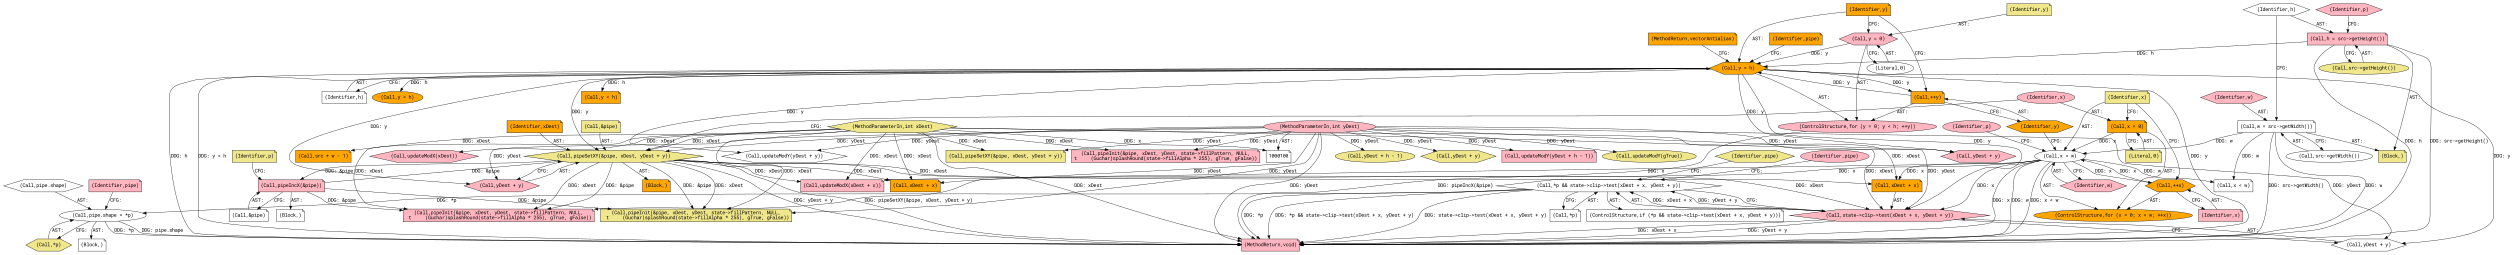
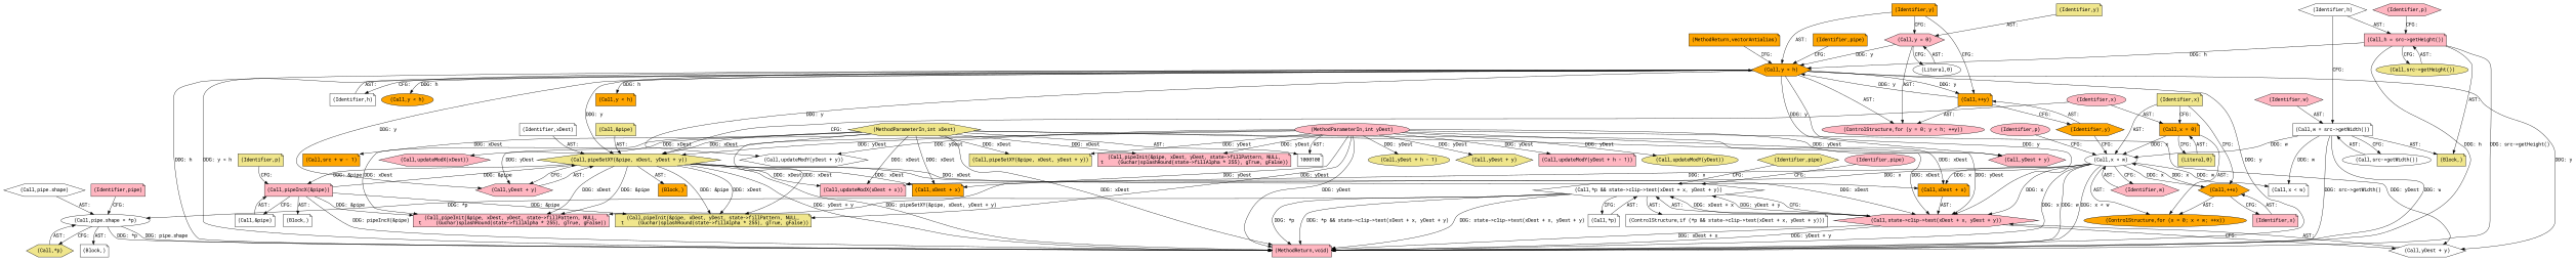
  digraph {
    fontname="Roboto Mono"
    node [fillcolor=lightpink fontname="Roboto Mono" shape=note style=filled]
    edge [fontname="Roboto Mono"]
    n1 [fillcolor=white label="(Call,*p && state->clip->test(xDest + x, yDest + y))" shape=hexagon]
    n2 [label="(Call,state->clip->test(xDest + x, yDest + y))" shape=hexagon]
    n3 [fillcolor=white label="(Call,pipe.shape = *p)" shape=ellipse]
    n4 [label="(MethodReturn,void)"]
    n5 [fillcolor=white label="(Call,*p)"]
    n6 [fillcolor=white label="(ControlStructure,if (*p && state->clip->test(xDest + x, yDest + y)))"]
    n7 [fillcolor=white label="(Call,yDest + y)" shape=hexagon]
    n8 [fillcolor=white label="(Block,)"]
    n9 [fillcolor=khaki label="(Call,*p)" shape=hexagon]
    n10 [fillcolor=khaki label="(Call,pipeSetXY(&pipe, xDest, yDest + y))" shape=hexagon]
    n11 [label="(Call,pipeIncX(&pipe))"]
    n12 [fillcolor=khaki label="(Call,pipeInit(&pipe, xDest, yDest, state->fillPattern, NULL,\n \t     (Guchar)splashRound(state->fillAlpha * 255), gTrue, gFalse))"]
    n13 [fillcolor=orange label="(Block,)"]
    n14 [label="(Call,updateModX(xDest + x))"]
    n15 [fillcolor=orange label="(Call,xDest + x)"]
    n16 [label="(Call,pipeInit(&pipe, xDest, yDest, state->fillPattern, NULL,\n \t     (Guchar)splashRound(state->fillAlpha * 255), gTrue, gFalse))"]
    n17 [label="(Call,yDest + y)" shape=hexagon]
    n18 [fillcolor=orange label="(Call,xDest + x)"]
    n19 [fillcolor=white label="(Block,)"]
    n20 [fillcolor=white label="(Call,&pipe)"]
    n21 [fillcolor=khaki label="(MethodParameterIn,int xDest)" shape=hexagon]
    n22 [fillcolor=orange label="(Call,src + w - 1)"]
    n23 [label="(Call,updateModX(xDest))" shape=hexagon]
    n24 [fillcolor=khaki label="(Call,pipeSetXY(&pipe, xDest, yDest + y))"]
    n25 [label="(Call,pipeInit(&pipe, xDest, yDest, state->fillPattern, NULL,\n\t     (Guchar)splashRound(state->fillAlpha * 255), gTrue, gFalse))"]
    1000100 [fillcolor=white]
    n27 [label="(MethodParameterIn,int yDest)" shape=ellipse]
    n28 [fillcolor=khaki label="(Call,yDest + h - 1)" shape=ellipse]
    n29 [fillcolor=white label="(Call,updateModY(yDest + y))" shape=hexagon]
    n30 [fillcolor=khaki label="(Call,yDest + y)" shape=hexagon]
    n31 [label="(Call,updateModY(yDest + h - 1))"]
    n32 [label="(Call,yDest + y)" shape=hexagon]
-   n33 [fillcolor=khaki label="(Call,updateModY(gTrue))" shape=ellipse]
+   n33 [fillcolor=khaki label="(Call,updateModY(yDest))" shape=ellipse]
    n34 [fillcolor=orange label="(Call,y < h)" shape=hexagon]
    n35 [fillcolor=orange label="(Call,++y)"]
    n36 [fillcolor=white label="(Identifier,h)"]
    n37 [fillcolor=orange label="(Call,y < h)"]
    n38 [label="(ControlStructure,for (y = 0; y < h; ++y))" shape=ellipse]
    n39 [fillcolor=orange label="(Call,y < h)" shape=ellipse]
    n40 [fillcolor=orange label="(Identifier,y)" shape=hexagon]
    n41 [fillcolor=white label="(Call,x < w)" shape=ellipse]
    n42 [label="(Call,y = 0)" shape=hexagon]
    n43 [fillcolor=white label="(Literal,0)" shape=ellipse]
    n44 [label="(Call,h = src->getHeight())"]
    n45 [fillcolor=khaki label="(Call,src->getHeight())" shape=ellipse]
    n46 [fillcolor=khaki label="(Block,)"]
    n47 [fillcolor=orange label="(Call,++x)" shape=hexagon]
    n48 [fillcolor=orange label="(ControlStructure,for (x = 0; x < w; ++x))" shape=ellipse]
    n49 [fillcolor=white label="(Call,x < w)"]
    n50 [label="(Identifier,w)" shape=hexagon]
    n51 [label="(Identifier,x)"]
    n52 [fillcolor=orange label="(Call,x = 0)"]
    n53 [fillcolor=khaki label="(Literal,0)"]
    n54 [fillcolor=white label="(Call,w = src->getWidth())"]
    n55 [fillcolor=white label="(Call,src->getWidth())" shape=ellipse]
    n56 [fillcolor=khaki label="(Call,&pipe)"]
    n57 [fillcolor=khaki label="(Identifier,pipe)" shape=hexagon]
    n58 [label="(Identifier,x)" shape=ellipse]
    n59 [fillcolor=orange label="(MethodReturn,vectorAntialias)"]
    n60 [fillcolor=khaki label="(Identifier,x)"]
    n61 [fillcolor=white label="(Call,pipe.shape)" shape=hexagon]
    n62 [fillcolor=khaki label="(Identifier,p)"]
    n63 [fillcolor=khaki label="(Identifier,y)"]
    n64 [label="(Identifier,w)" shape=hexagon]
    n65 [fillcolor=orange label="(Identifier,y)"]
-   n66 [fillcolor=orange label="(Identifier,xDest)"]
+   n66 [fillcolor=white label="(Identifier,xDest)"]
    n67 [label="(Identifier,p)" shape=ellipse]
    n68 [label="(Identifier,pipe)"]
    n69 [label="(Identifier,p)" shape=hexagon]
    n70 [fillcolor=orange label="(Identifier,pipe)"]
    n71 [fillcolor=white label="(Identifier,h)" shape=hexagon]
    n72 [label="(Identifier,pipe)" shape=ellipse]
    n1 -> n2 [label="CFG: "]
    n1 -> n3 [label="DDG: *p"]
    n1 -> n4 [label="DDG: *p"]
    n1 -> n4 [label="DDG: *p && state->clip->test(xDest + x, yDest + y)"]
    n1 -> n4 [label="DDG: state->clip->test(xDest + x, yDest + y)"]
    n1 -> n5 [label="CFG: "]
    n1 -> n6 [label="AST: "]
    n2 -> n1 [label="AST: "]
    n2 -> n1 [label="DDG: xDest + x"]
    n2 -> n1 [label="DDG: yDest + y"]
    n2 -> n4 [label="DDG: yDest + y"]
    n2 -> n4 [label="DDG: xDest + x"]
    n2 -> n7 [label="CFG: "]
    n3 -> n4 [label="DDG: *p"]
    n3 -> n4 [label="DDG: pipe.shape"]
    n3 -> n8 [label="AST: "]
    n3 -> n9 [label="CFG: "]
    n5 -> n1 [label="AST: "]
    n7 -> n2 [label="AST: "]
    n9 -> n3 [label="AST: "]
    n10 -> n2 [label="DDG: xDest"]
    n10 -> n4 [label="DDG: pipeSetXY(&pipe, xDest, yDest + y)"]
    n10 -> n4 [label="DDG: yDest + y"]
    n10 -> n11 [label="DDG: &pipe"]
    n10 -> n12 [label="DDG: &pipe"]
    n10 -> n12 [label="DDG: xDest"]
    n10 -> n13 [label="AST: "]
    n10 -> n14 [label="DDG: xDest"]
    n10 -> n15 [label="DDG: xDest"]
    n10 -> n16 [label="DDG: &pipe"]
    n10 -> n16 [label="DDG: xDest"]
    n10 -> n17 [label="CFG: "]
    n10 -> n18 [label="DDG: xDest"]
-   n38 -> n4 [label="DDG: pipeIncX(&pipe)"]
+   n11 -> n4 [label="DDG: pipeIncX(&pipe)"]
    n11 -> n10 [label="DDG: &pipe"]
    n11 -> n12 [label="DDG: &pipe"]
    n11 -> n16 [label="DDG: &pipe"]
    n11 -> n19 [label="AST: "]
    n11 -> n20 [label="CFG: "]
    n15 -> n2 [label="AST: "]
    n17 -> n10 [label="AST: "]
    n20 -> n11 [label="AST: "]
    n21 -> n2 [label="DDG: xDest"]
    n21 -> n4 [label="DDG: xDest"]
    n21 -> n10 [label="DDG: xDest"]
    n21 -> n12 [label="DDG: xDest"]
    n21 -> n14 [label="DDG: xDest"]
    n21 -> n15 [label="DDG: xDest"]
    n21 -> n16 [label="DDG: xDest"]
    n21 -> n18 [label="DDG: xDest"]
    n21 -> n22 [label="DDG: xDest"]
    n21 -> n23 [label="DDG: xDest"]
    n21 -> n24 [label="DDG: xDest"]
    n21 -> n25 [label="DDG: xDest"]
-   n21 -> 1000100 [label="DDG: x"]
+   n21 -> 1000100 [label="AST: "]
    n27 -> n2 [label="DDG: yDest"]
    n27 -> n4 [label="DDG: yDest"]
    n27 -> n7 [label="DDG: yDest"]
    n27 -> n10 [label="DDG: yDest"]
    n27 -> n12 [label="DDG: yDest"]
    n27 -> n16 [label="DDG: yDest"]
    n27 -> n17 [label="DDG: yDest"]
    n27 -> n24 [label="DDG: yDest"]
    n27 -> n25 [label="DDG: yDest"]
    n27 -> 1000100 [label="AST: "]
    n27 -> n28 [label="DDG: yDest"]
    n27 -> n29 [label="DDG: yDest"]
    n27 -> n30 [label="DDG: yDest"]
    n27 -> n31 [label="DDG: yDest"]
    n27 -> n32 [label="DDG: yDest"]
    n27 -> n33 [label="DDG: yDest"]
    n34 -> n2 [label="DDG: y"]
    n34 -> n4 [label="DDG: y"]
    n34 -> n4 [label="DDG: h"]
    n34 -> n4 [label="DDG: y < h"]
    n34 -> n7 [label="DDG: y"]
    n34 -> n10 [label="DDG: y"]
    n34 -> n17 [label="DDG: y"]
    n34 -> n29 [label="DDG: y"]
    n34 -> n32 [label="DDG: y"]
    n34 -> n35 [label="DDG: y"]
    n34 -> n36 [label="CFG: "]
    n34 -> n37 [label="DDG: h"]
    n34 -> n38 [label="AST: "]
    n34 -> n39 [label="DDG: h"]
    n35 -> n34 [label="DDG: y"]
    n35 -> n38 [label="AST: "]
    n35 -> n40 [label="CFG: "]
    n36 -> n34 [label="AST: "]
    n40 -> n35 [label="AST: "]
    n40 -> n41 [label="CFG: "]
    n41 -> n2 [label="DDG: x"]
    n41 -> n4 [label="DDG: w"]
    n41 -> n4 [label="DDG: x < w"]
    n41 -> n4 [label="DDG: x"]
    n41 -> n14 [label="DDG: x"]
    n41 -> n15 [label="DDG: x"]
    n41 -> n18 [label="DDG: x"]
    n41 -> n47 [label="DDG: x"]
    n41 -> n48 [label="AST: "]
    n41 -> n49 [label="DDG: w"]
    n41 -> n50 [label="CFG: "]
    n42 -> n34 [label="DDG: y"]
    n42 -> n38 [label="AST: "]
    n42 -> n43 [label="CFG: "]
    n43 -> n42 [label="AST: "]
    n44 -> n4 [label="DDG: src->getHeight()"]
    n44 -> n4 [label="DDG: h"]
    n44 -> n34 [label="DDG: h"]
    n44 -> n45 [label="CFG: "]
    n44 -> n46 [label="AST: "]
    n45 -> n44 [label="AST: "]
    n47 -> n41 [label="DDG: x"]
    n47 -> n48 [label="AST: "]
    n47 -> n51 [label="CFG: "]
    n50 -> n41 [label="AST: "]
    n51 -> n47 [label="AST: "]
    n52 -> n41 [label="DDG: x"]
    n52 -> n48 [label="AST: "]
    n52 -> n53 [label="CFG: "]
    n53 -> n52 [label="AST: "]
    n54 -> n4 [label="DDG: src->getWidth()"]
    n54 -> n4 [label="DDG: w"]
    n54 -> n41 [label="DDG: w"]
    n54 -> n46 [label="AST: "]
    n54 -> n49 [label="DDG: w"]
    n54 -> n55 [label="CFG: "]
    n55 -> n54 [label="AST: "]
    n56 -> n10 [label="AST: "]
    n57 -> n1 [label="CFG: "]
    n58 -> n10 [label="CFG: "]
    n58 -> n52 [label="AST: "]
    n59 -> n34 [label="CFG: "]
    n60 -> n41 [label="AST: "]
    n60 -> n47 [label="CFG: "]
    n60 -> n52 [label="CFG: "]
    n61 -> n3 [label="AST: "]
    n62 -> n11 [label="CFG: "]
    n63 -> n42 [label="AST: "]
    n64 -> n54 [label="AST: "]
    n65 -> n34 [label="AST: "]
    n65 -> n35 [label="CFG: "]
    n65 -> n42 [label="CFG: "]
    n66 -> n10 [label="AST: "]
    n67 -> n41 [label="CFG: "]
    n68 -> n3 [label="CFG: "]
    n69 -> n44 [label="CFG: "]
    n70 -> n34 [label="CFG: "]
    n71 -> n44 [label="AST: "]
    n71 -> n54 [label="CFG: "]
    n72 -> n1 [label="CFG: "]
  }
